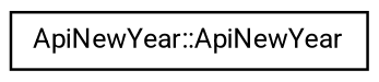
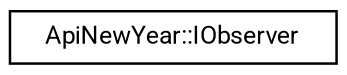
  digraph {
    rankdir=LR
    fontname=Roboto
-   n1 [color=black fillcolor=white fontname=Roboto fontsize=10 height=0.2 label="ApiNewYear::ApiNewYear" shape=record style=filled width=0.4]
+   n1 [color=black fillcolor=white fontname=Roboto fontsize=10 height=0.2 label="ApiNewYear::IObserver" shape=record style=filled width=0.4]
  }
